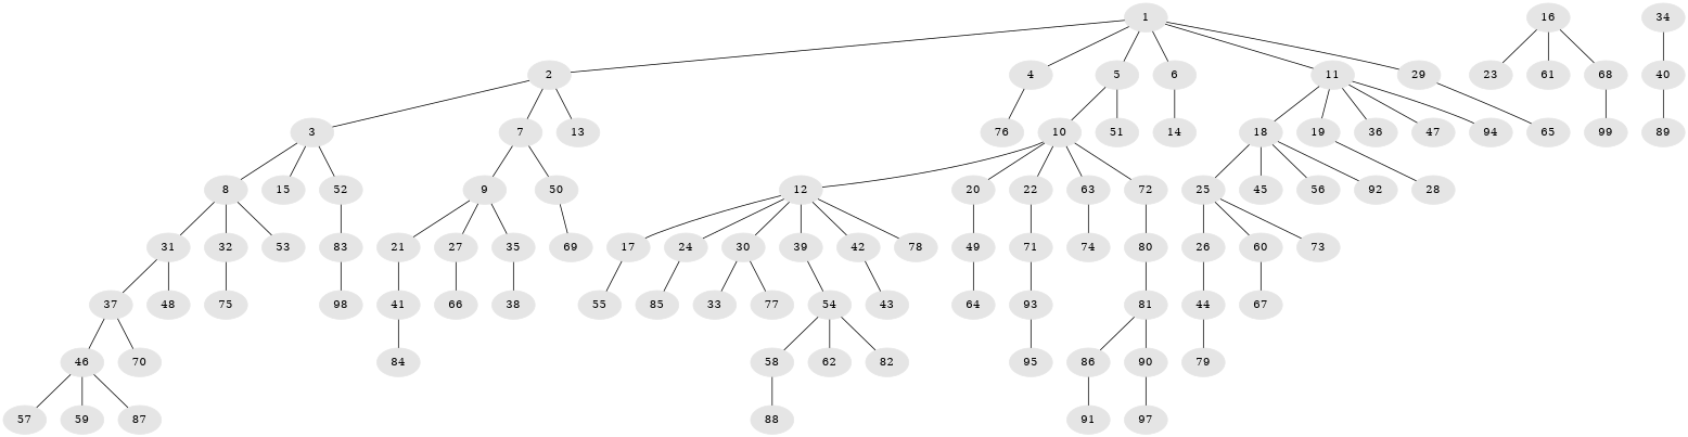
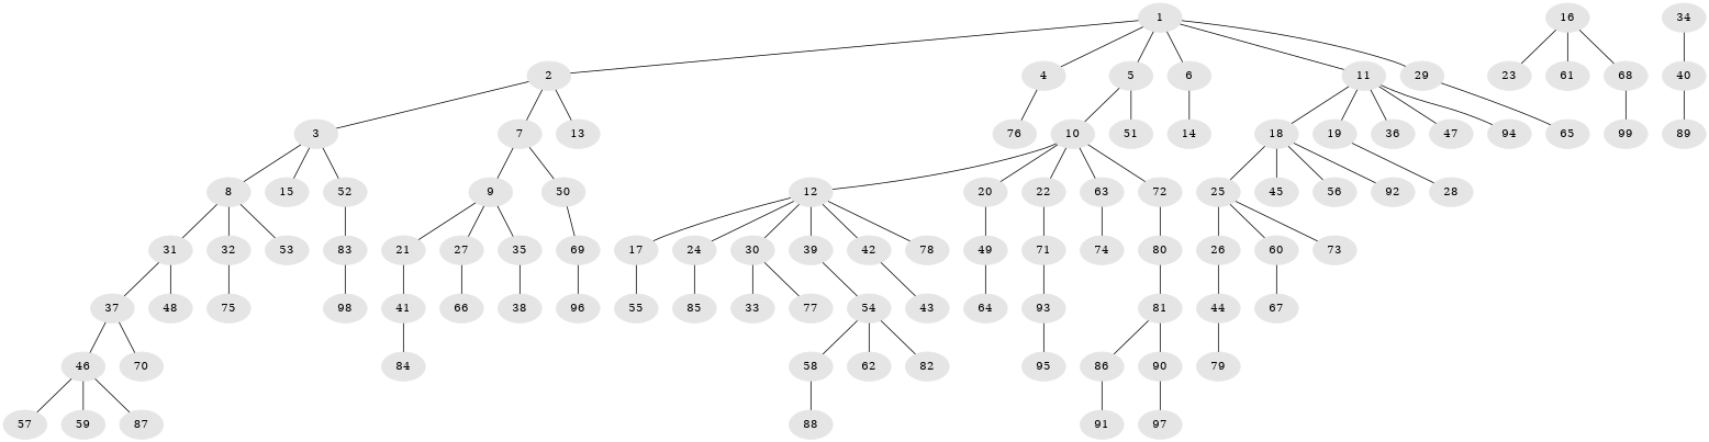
  graph {
    node [color=gray90 style=filled]
    1
    2
    4
    5
    6
    11
    29
    3
    7
    13
    76
    10
    51
    14
    18
    19
    36
    47
    94
    65
    8
    15
    52
    9
    50
    31
    32
    53
    83
    12
    20
    22
    63
    72
    21
    27
    35
    69
    37
    48
    75
    41
    66
    38
    17
    24
    30
    39
    42
    78
    49
    71
    74
    80
    25
    45
    56
    92
    28
    55
    85
    33
    77
    54
    43
    16
    23
    61
    68
    99
    26
    60
    73
    64
    84
    93
    44
    67
    79
    34
    40
    46
    70
    89
    57
    59
    87
    58
    62
    82
+   96
    98
    88
    95
    81
    86
    90
    91
    97
    1 -- 2
    1 -- 4
    1 -- 5
    1 -- 6
    1 -- 11
    1 -- 29
    2 -- 3
    2 -- 7
    2 -- 13
    4 -- 76
    5 -- 10
    5 -- 51
    6 -- 14
    11 -- 18
    11 -- 19
    11 -- 36
    11 -- 47
    11 -- 94
    29 -- 65
    3 -- 8
    3 -- 15
    3 -- 52
    7 -- 9
    7 -- 50
    10 -- 12
    10 -- 20
    10 -- 22
    10 -- 63
    10 -- 72
    18 -- 25
    18 -- 45
    18 -- 56
    18 -- 92
    19 -- 28
    8 -- 31
    8 -- 32
    8 -- 53
    52 -- 83
    9 -- 21
    9 -- 27
    9 -- 35
    50 -- 69
    31 -- 37
    31 -- 48
    32 -- 75
    83 -- 98
    12 -- 17
    12 -- 24
    12 -- 30
    12 -- 39
    12 -- 42
    12 -- 78
    20 -- 49
    22 -- 71
    63 -- 74
    72 -- 80
    21 -- 41
    27 -- 66
    35 -- 38
+   69 -- 96
    37 -- 46
    37 -- 70
    41 -- 84
    17 -- 55
    24 -- 85
    30 -- 33
    30 -- 77
    39 -- 54
    42 -- 43
    49 -- 64
    71 -- 93
    80 -- 81
    25 -- 26
    25 -- 60
    25 -- 73
    54 -- 58
    54 -- 62
    54 -- 82
    16 -- 23
    16 -- 61
    16 -- 68
    68 -- 99
    26 -- 44
    60 -- 67
    93 -- 95
    44 -- 79
    34 -- 40
    40 -- 89
    46 -- 57
    46 -- 59
    46 -- 87
    58 -- 88
    81 -- 86
    81 -- 90
    86 -- 91
    90 -- 97
  }
